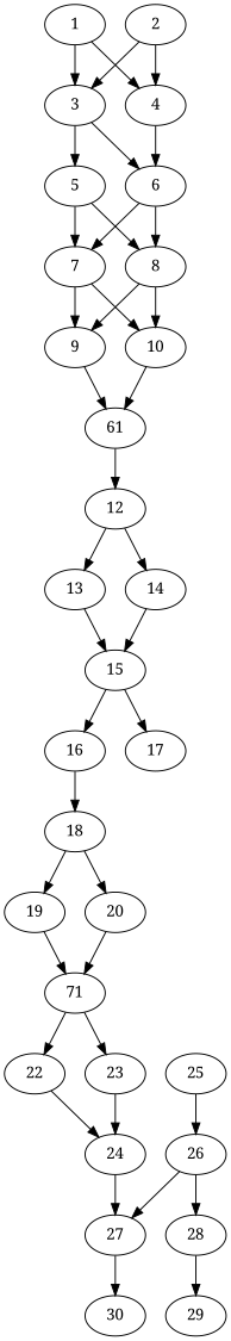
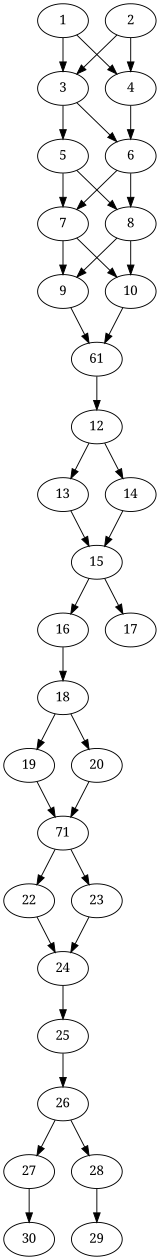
  digraph {
    fontname="Noto Serif"
    node [alpha=0.04 fontname="Noto Serif"]
    edge [fontname="Noto Serif"]
    1 [alpha=0.08 expect_size=52062208]
    3 [expect_size=8518656]
    4 [alpha=0.18 expect_size=38069248]
    5 [alpha=0.16 expect_size=27279360]
    6 [alpha=0.18 expect_size=8951808]
    7 [expect_size=21818368]
    8 [alpha=0.01 expect_size=8427520]
    2 [alpha=0.03 expect_size=40101888]
    9 [alpha=0.02 expect_size=21738496]
    10 [alpha=0.00 expect_size=23785472]
    n11 [alpha=0.05 expect_size=23530496 label=61]
    12 [alpha=0.17 expect_size=42961920]
    13 [alpha=0.07 expect_size=49870848]
    14 [alpha=0.11 expect_size=11714560]
    15 [alpha=0.15 expect_size=7254016]
    16 [alpha=0.12 expect_size=44872704]
    17 [alpha=0.00 expect_size=40648704]
    18 [alpha=0.11 expect_size=50271232]
    19 [alpha=0.00 expect_size=5607424]
    20 [alpha=0.17 expect_size=10621952]
    n21 [alpha=0.14 expect_size=11293696 label=71]
    22 [alpha=0.05 expect_size=22341632]
    23 [alpha=0.18 expect_size=14314496]
    24 [alpha=0.05 expect_size=31387648]
    25 [alpha=0.01 expect_size=10715136]
    26 [alpha=0.19 expect_size=46003200]
    27 [expect_size=27428864]
    28 [alpha=0.10 expect_size=27762688]
    30 [expect_size=7527424]
    29 [alpha=0.03 expect_size=7308288]
    1 -> 3
    1 -> 4
    3 -> 5
    3 -> 6
    4 -> 6
    5 -> 7
    5 -> 8
    6 -> 7
    6 -> 8
    7 -> 9
    7 -> 10
    8 -> 9
    8 -> 10
    2 -> 3
    2 -> 4
    9 -> n11
    10 -> n11
    n11 -> 12
    12 -> 13
    12 -> 14
    13 -> 15
    14 -> 15
    15 -> 16
    15 -> 17
    16 -> 18
    18 -> 19
    18 -> 20
    19 -> n21
    20 -> n21
    n21 -> 22
    n21 -> 23
    22 -> 24
    23 -> 24
-   24 -> 27
+   24 -> 25
    25 -> 26
    26 -> 27
    26 -> 28
    27 -> 30
    28 -> 29
  }
